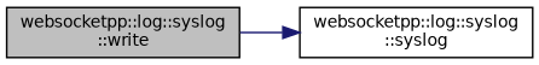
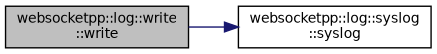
  digraph {
    rankdir=LR
    node [color=black fontname=Helvetica fontsize=10 shape=record style=filled]
-   n1 [fillcolor=grey75 fontcolor=black height=0.2 label="websocketpp::log::syslog\l::write" width=0.4]
+   n1 [fillcolor=grey75 fontcolor=black height=0.2 label="websocketpp::log::write\l::write" width=0.4]
    n2 [fillcolor=white height=0.2 label="websocketpp::log::syslog\l::syslog" width=0.4]
    n1 -> n2 [color=midnightblue fontname=Helvetica fontsize=10 labelfontname=Helvetica labelfontsize=10 style=solid]
  }
